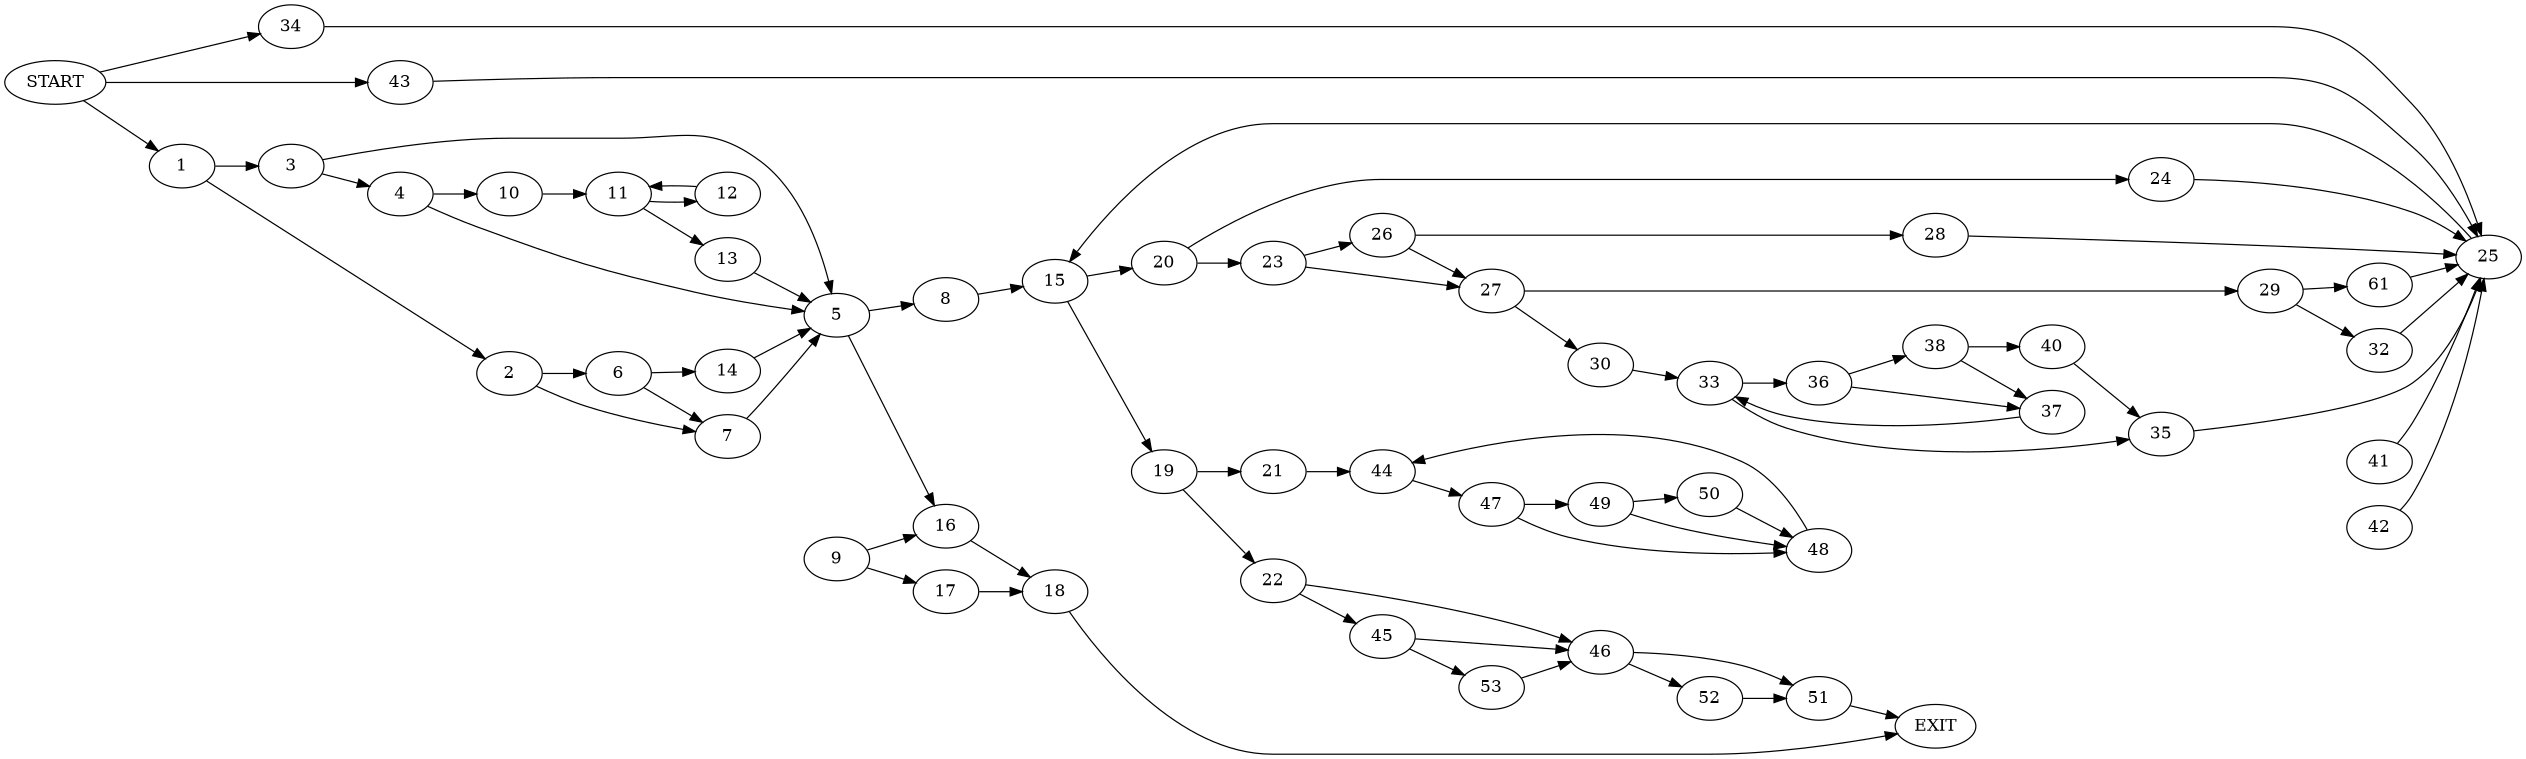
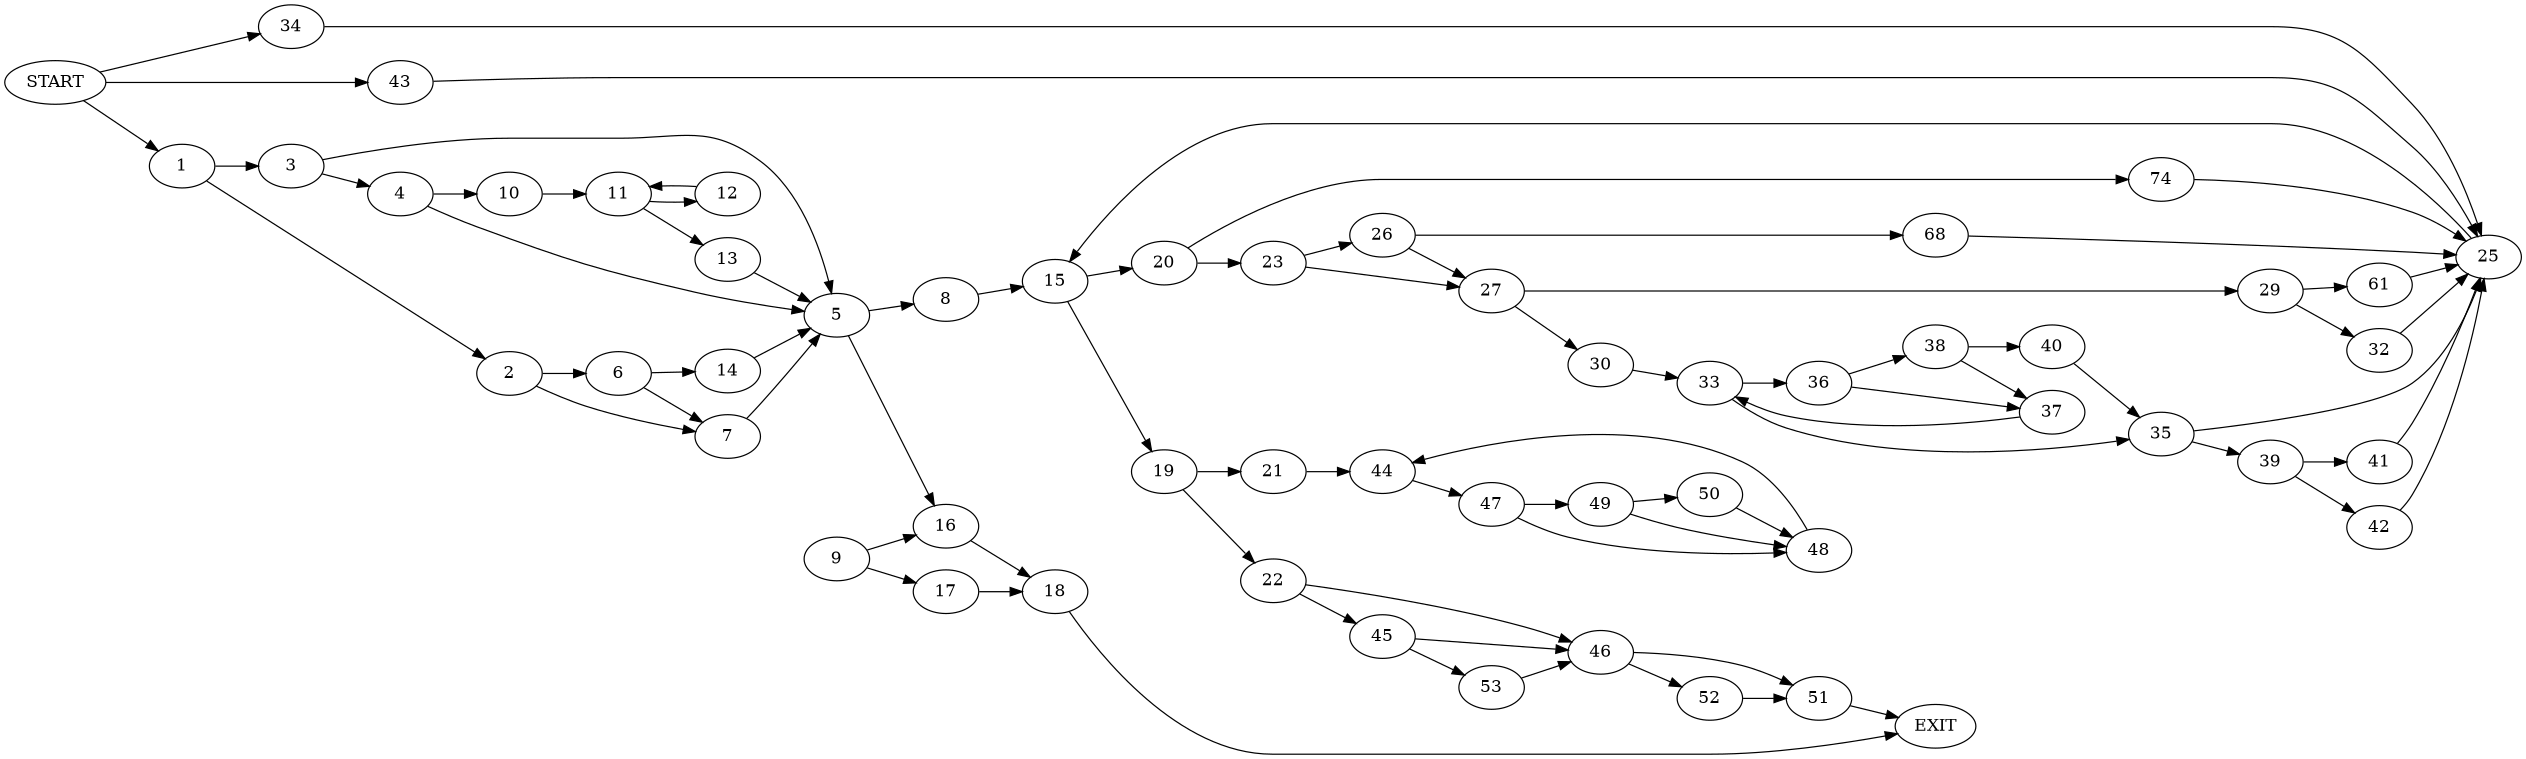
  digraph {
    rankdir=LR
    n1 [label=START]
    1
    34
    43
    2
    3
    25
    n8 [label=EXIT]
    6
    7
    4
    5
    14
    10
    8
    16
    11
    15
    9
    17
    19
    20
    18
    12
    13
    21
    22
    23
-   24
+   24 [label=74]
    44
    45
    46
    26
    27
    47
    53
    51
    52
-   28
+   28 [label=68]
    29
    30
    n42 [label=61]
    32
    33
    35
    36
+   39
    37
    38
    41
    42
    40
    48
    49
    50
    n1 -> 1
    n1 -> 34
    n1 -> 43
    1 -> 2
    1 -> 3
    34 -> 25
    43 -> 25
    2 -> 6
    2 -> 7
    3 -> 4
    3 -> 5
    25 -> 15
    6 -> 7
    6 -> 14
    7 -> 5
    4 -> 5
    4 -> 10
    5 -> 8
    5 -> 16
    14 -> 5
    10 -> 11
    8 -> 15
    16 -> 18
    11 -> 12
    11 -> 13
    15 -> 19
    15 -> 20
    9 -> 16
    9 -> 17
    17 -> 18
    19 -> 21
    19 -> 22
    20 -> 23
    20 -> 24
    18 -> n8
    12 -> 11
    13 -> 5
    21 -> 44
    22 -> 45
    22 -> 46
    23 -> 26
    23 -> 27
    24 -> 25
    44 -> 47
    45 -> 46
    45 -> 53
    46 -> 51
    46 -> 52
    26 -> 27
    26 -> 28
    27 -> 29
    27 -> 30
    47 -> 48
    47 -> 49
    53 -> 46
    51 -> n8
    52 -> 51
    28 -> 25
    29 -> n42
    29 -> 32
    30 -> 33
    n42 -> 25
    32 -> 25
    33 -> 35
    33 -> 36
    35 -> 25
+   35 -> 39
    36 -> 37
    36 -> 38
+   39 -> 41
+   39 -> 42
    37 -> 33
    38 -> 37
    38 -> 40
    41 -> 25
    42 -> 25
    40 -> 35
    48 -> 44
    49 -> 48
    49 -> 50
    50 -> 48
  }
